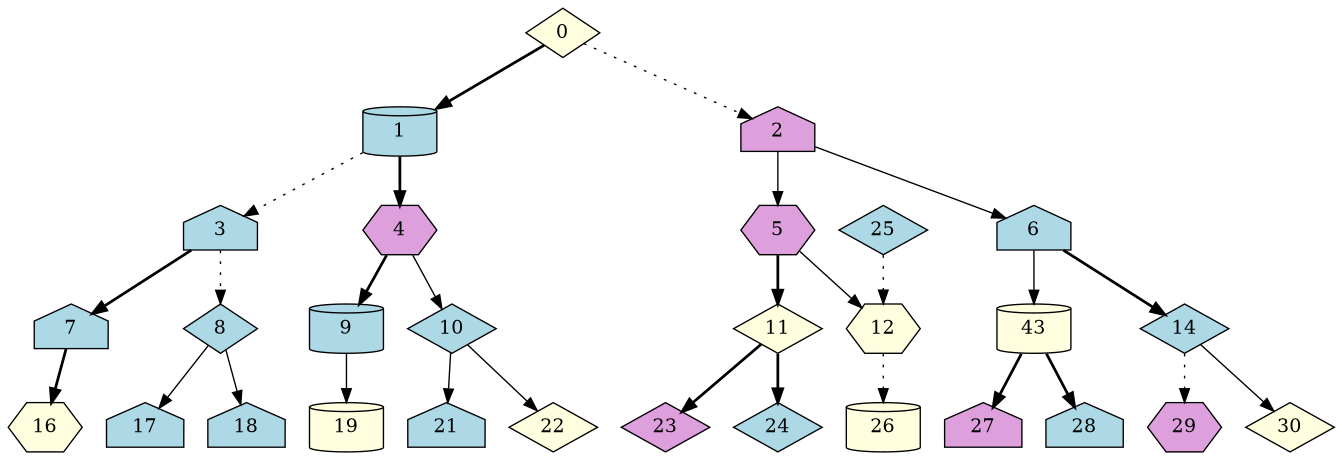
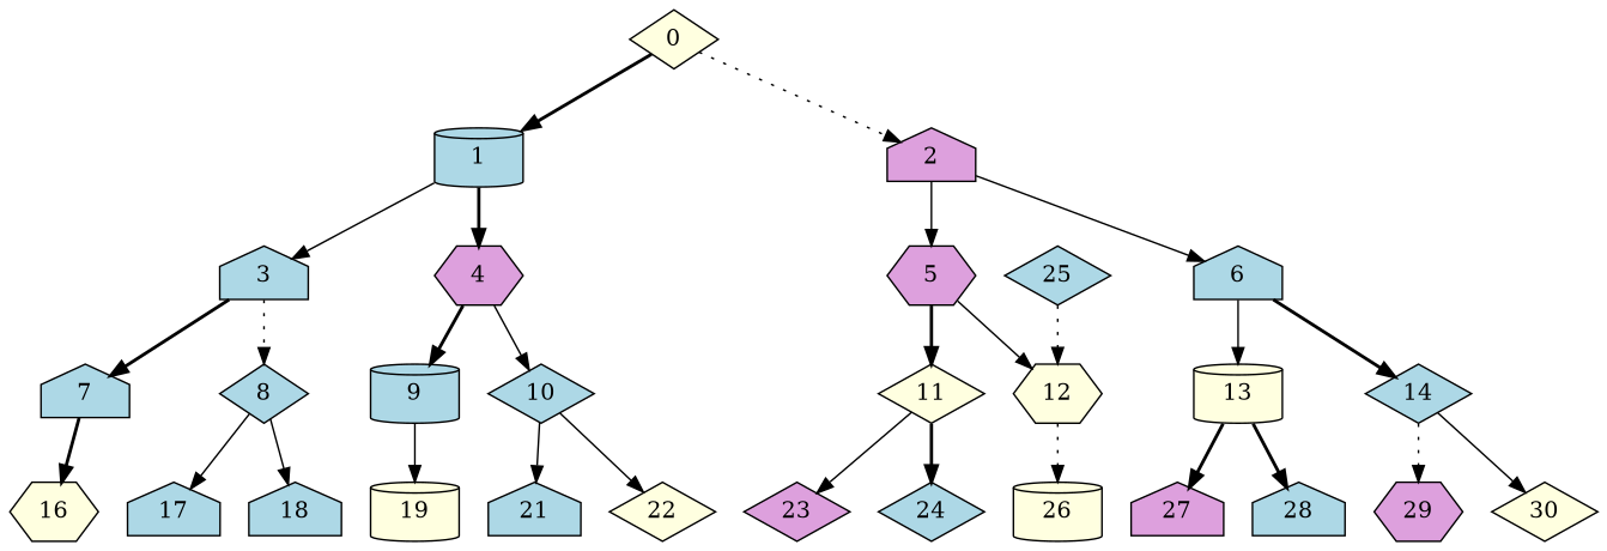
  digraph {
    node [fillcolor=lightblue shape=diamond style=filled]
    edge [style=bold w=0]
    0 [fillcolor=lightyellow]
    1 [shape=cylinder]
    2 [fillcolor=plum shape=house]
    3 [shape=house]
    4 [fillcolor=plum shape=hexagon]
    5 [fillcolor=plum shape=hexagon]
    6 [shape=house]
    7 [shape=house]
    8
    9 [shape=cylinder]
    10
    11 [fillcolor=lightyellow]
    12 [fillcolor=lightyellow shape=hexagon]
-   13 [fillcolor=lightyellow shape=cylinder label=43]
+   13 [fillcolor=lightyellow shape=cylinder]
    14
    16 [fillcolor=lightyellow shape=hexagon]
    17 [shape=house]
    18 [shape=house]
    19 [fillcolor=lightyellow shape=cylinder]
    21 [shape=house]
    22 [fillcolor=lightyellow]
    23 [fillcolor=plum]
    24
    26 [fillcolor=lightyellow shape=cylinder]
    27 [fillcolor=plum shape=house]
    28 [shape=house]
    29 [fillcolor=plum shape=hexagon]
    30 [fillcolor=lightyellow]
    25
    0 -> 1 [w=1]
    0 -> 2 [style=dotted]
-   1 -> 3 [style=dotted]
+   1 -> 3 [style=solid]
    1 -> 4
    2 -> 5 [style=solid w=1]
    2 -> 6 [style=solid]
    3 -> 7
    3 -> 8 [style=dotted]
    4 -> 9
    4 -> 10 [style=solid]
    5 -> 11 [w=2]
    5 -> 12 [style=solid]
    6 -> 13 [style=solid]
    6 -> 14
    7 -> 16
    8 -> 17 [style=solid]
    8 -> 18 [style=solid]
    9 -> 19 [style=solid]
    10 -> 21 [style=solid]
    10 -> 22 [style=solid]
-   11 -> 23
+   11 -> 23 [style=solid]
    11 -> 24 [w=1]
    12 -> 26 [style=dotted]
    13 -> 27
    13 -> 28
    14 -> 29 [style=dotted]
    14 -> 30 [style=solid w=2]
    25 -> 12 [style=dotted]
  }
